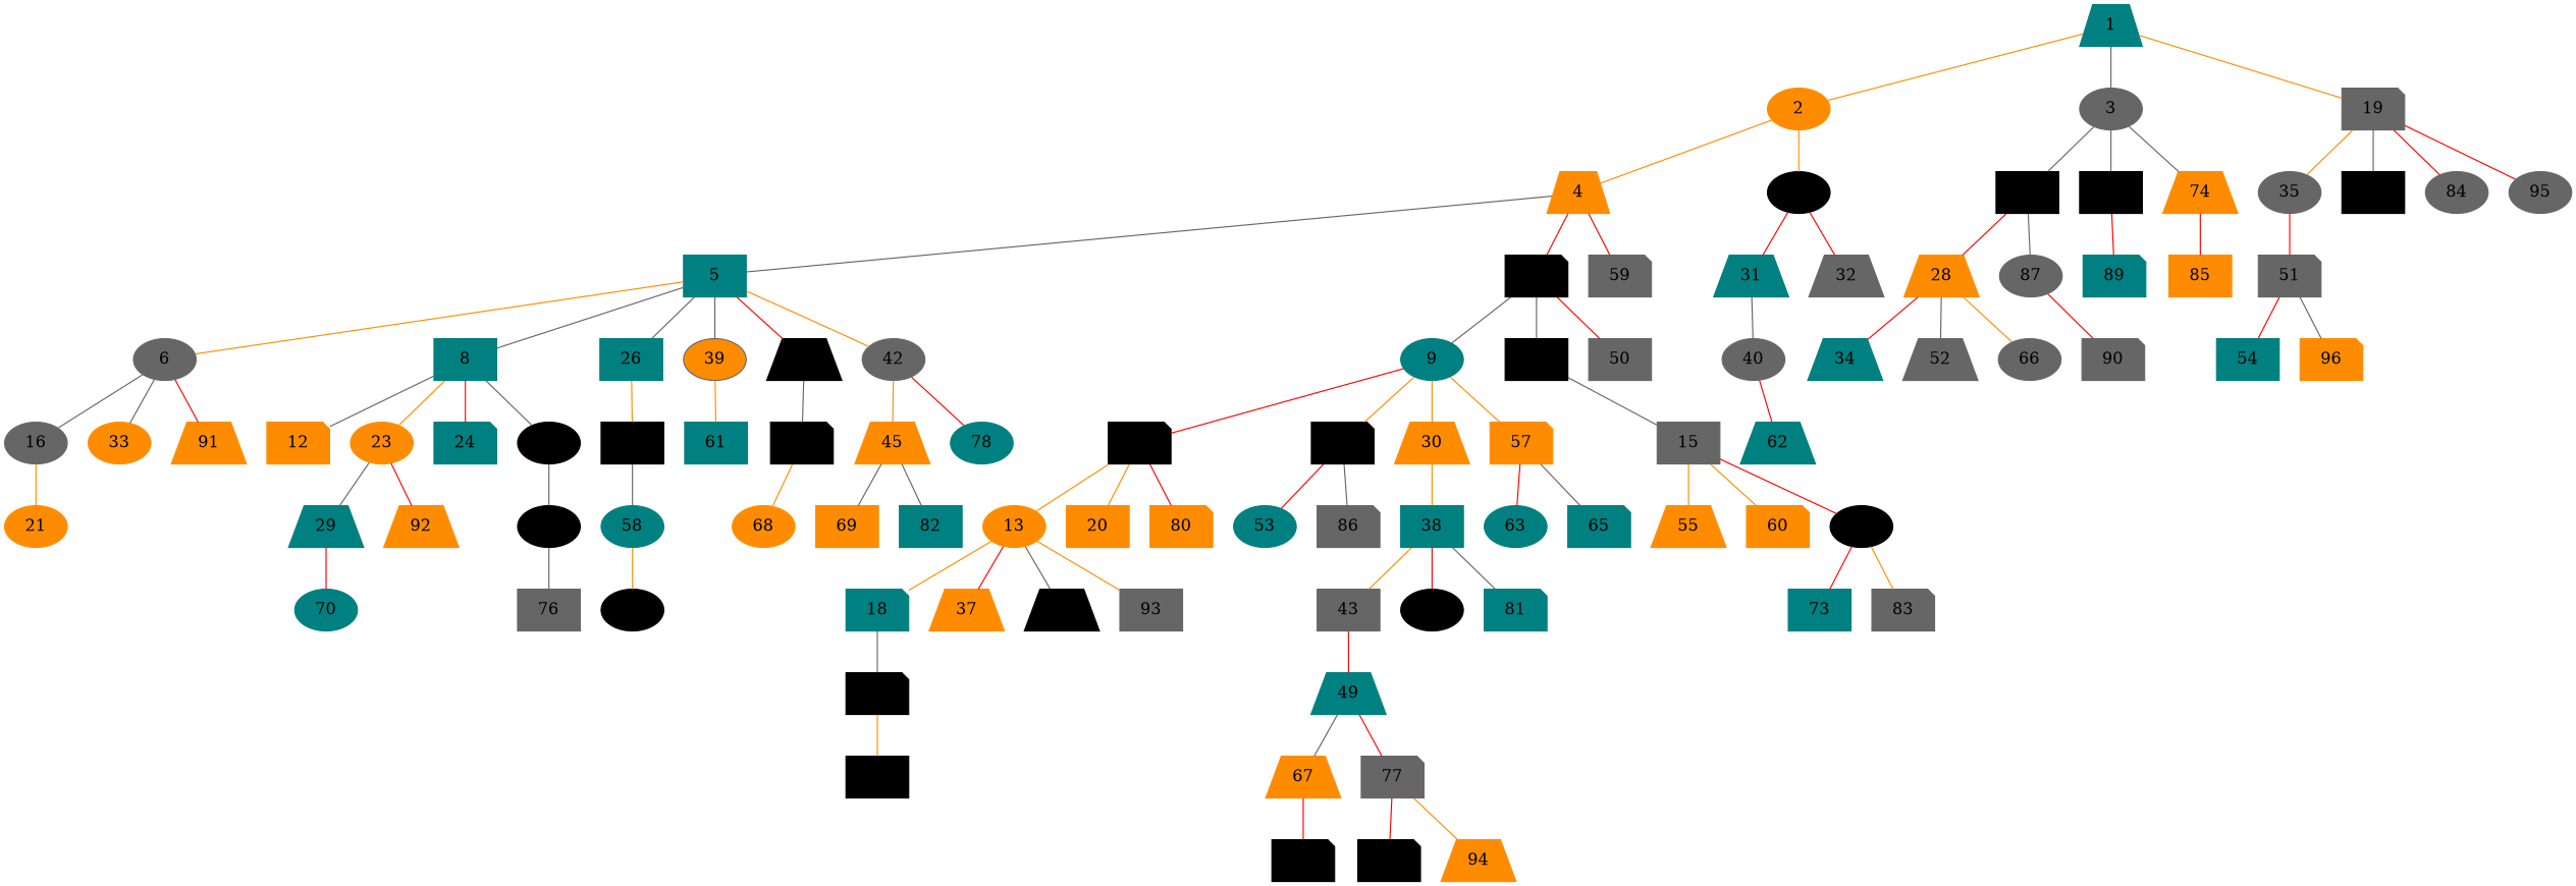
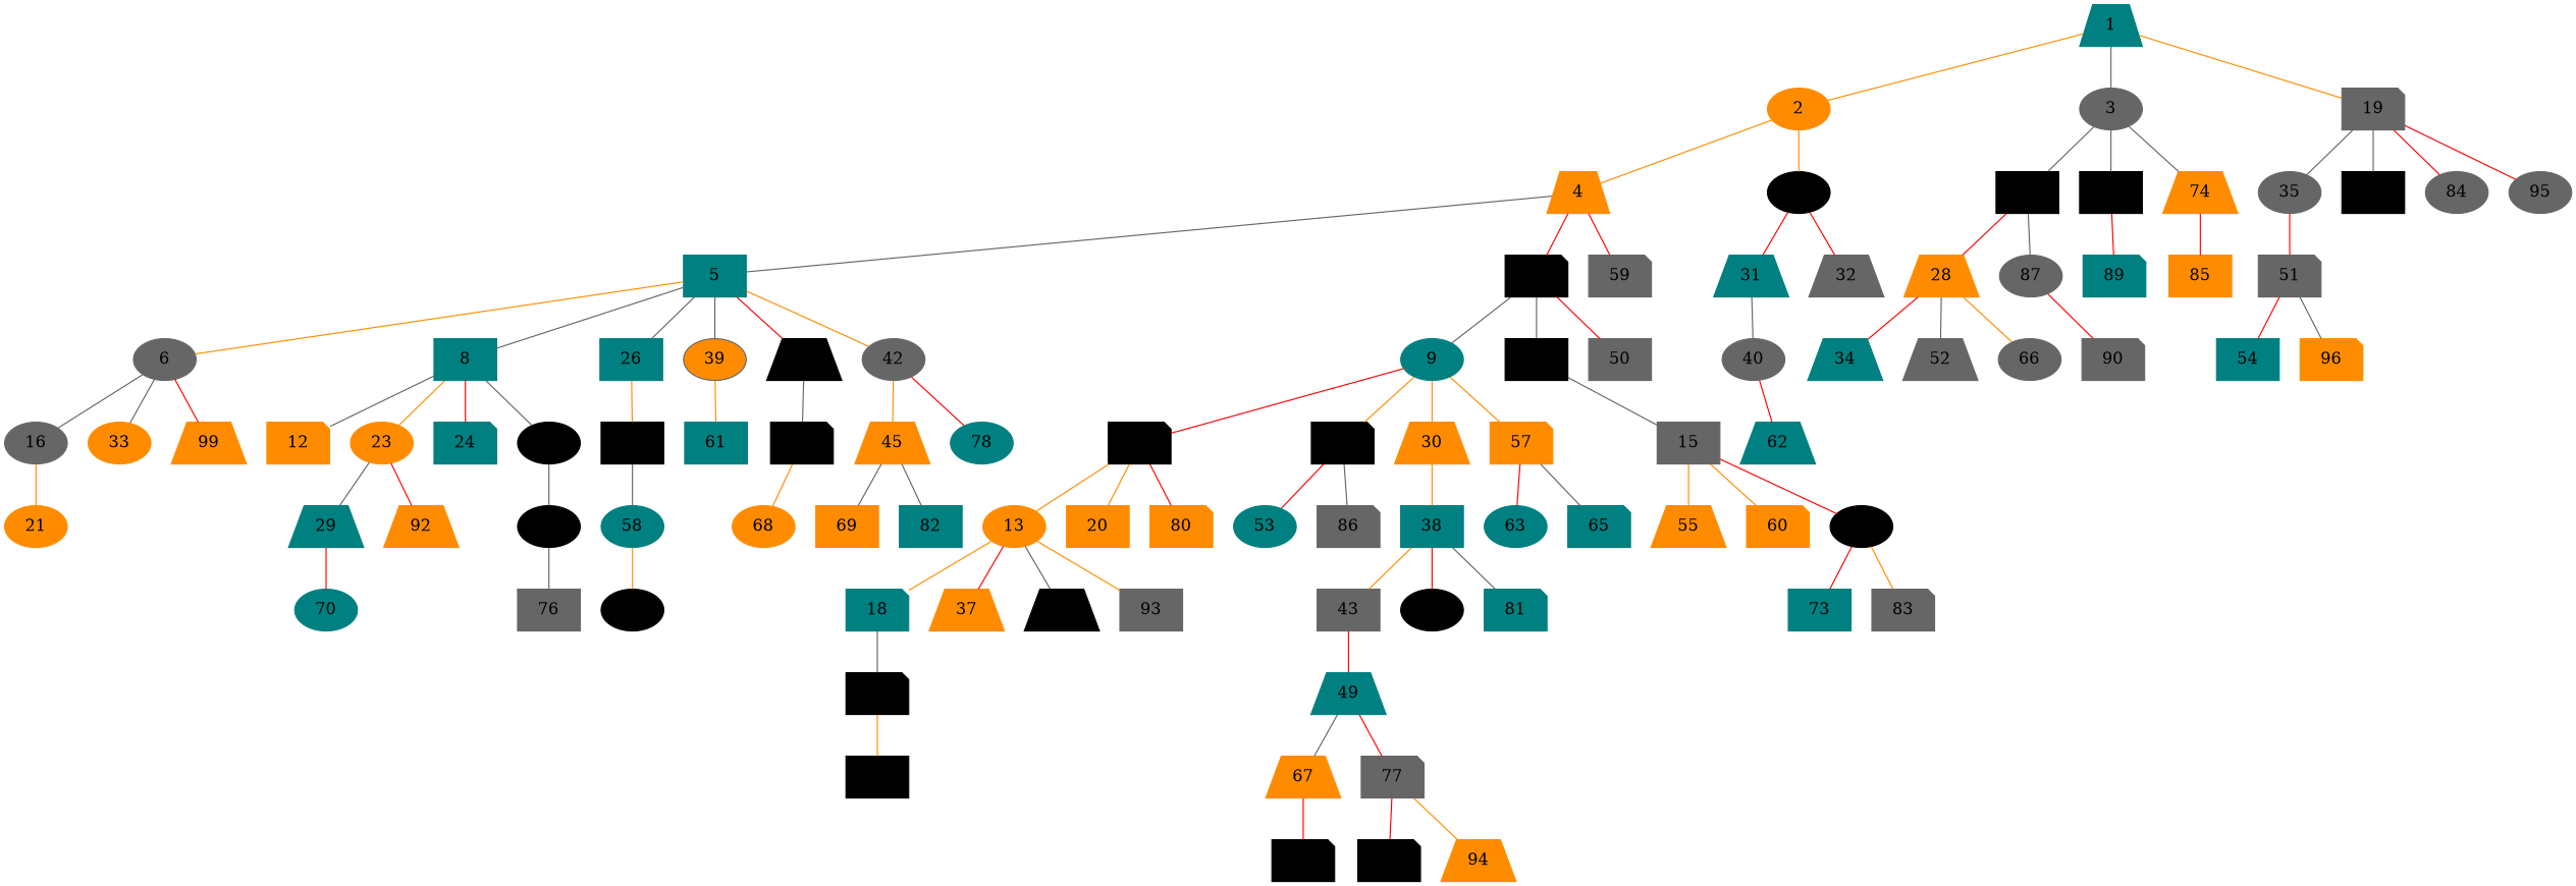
  graph {
    node [color=teal shape=ellipse style=filled]
    edge [color=gray40]
    1 [shape=trapezium]
    2 [color=darkorange]
    3 [color=gray40]
    19 [color=gray40 shape=note]
    4 [color=darkorange shape=trapezium]
    25 [color=black]
    17 [color=black shape=box]
    27 [color=black shape=box]
    74 [color=darkorange shape=trapezium]
    35 [color=gray40]
    44 [color=black shape=box]
    84 [color=gray40]
    95 [color=gray40]
    5 [shape=box]
    7 [color=black shape=note]
    59 [color=gray40 shape=note]
    31 [shape=trapezium]
    32 [color=gray40 shape=trapezium]
    28 [color=darkorange shape=trapezium]
    87 [color=gray40]
    89 [shape=note]
    85 [color=darkorange shape=box]
    6 [color=gray40]
    8 [shape=box]
    26 [shape=box]
    39 [color=gray40 fillcolor=darkorange]
    41 [color=black shape=trapezium]
    42 [color=gray40]
    9
    14 [color=black shape=box]
    50 [color=gray40 shape=box]
    16 [color=gray40]
    33 [color=darkorange]
-   91 [color=darkorange shape=trapezium]
+   91 [color=darkorange shape=trapezium label=99]
    12 [color=darkorange shape=note]
    23 [color=darkorange]
    24 [shape=note]
    46 [color=black]
    36 [color=black shape=box]
    61 [shape=box]
    47 [color=black shape=note]
    45 [color=darkorange shape=trapezium]
    78
    21 [color=darkorange]
    10 [color=black shape=note]
    11 [color=black shape=note]
    30 [color=darkorange shape=trapezium]
    57 [color=darkorange shape=note]
    15 [color=gray40 shape=box]
    29 [shape=trapezium]
    92 [color=darkorange shape=trapezium]
    56 [color=black]
    13 [color=darkorange]
    20 [color=darkorange shape=box]
    80 [color=darkorange shape=note]
    53
    86 [color=gray40 shape=note]
    38 [shape=box]
    63
    65 [shape=note]
    18 [shape=note]
    37 [color=darkorange shape=trapezium]
    71 [color=black shape=trapezium]
    93 [color=gray40 shape=box]
    22 [color=black shape=note]
    55 [color=darkorange shape=trapezium]
    60 [color=darkorange shape=note]
    64 [color=black]
    73 [shape=box]
    83 [color=gray40 shape=note]
    34 [shape=trapezium]
    52 [color=gray40 shape=trapezium]
    66 [color=gray40]
    90 [color=gray40 shape=note]
    72 [color=black shape=box]
    51 [color=gray40 shape=note]
    70
    40 [color=gray40]
    58
    43 [color=gray40 shape=box]
    48 [color=black]
    81 [shape=note]
    62 [shape=trapezium]
    54 [shape=box]
    96 [color=darkorange shape=note]
    88 [color=black]
    49 [shape=trapezium]
    68 [color=darkorange]
    69 [color=darkorange shape=box]
    82 [shape=box]
    67 [color=darkorange shape=trapezium]
    77 [color=gray40 shape=note]
    76 [color=gray40 shape=box]
    75 [color=black shape=note]
    79 [color=black shape=note]
    94 [color=darkorange shape=trapezium]
    1 -- 2 [color=darkorange]
    1 -- 3
    1 -- 19 [color=darkorange]
    2 -- 4 [color=darkorange]
    2 -- 25 [color=darkorange]
    3 -- 17
    3 -- 27
    3 -- 74
-   19 -- 35 [color=darkorange]
+   19 -- 35
    19 -- 44
    19 -- 84 [color=red]
    19 -- 95 [color=red]
    4 -- 5
    4 -- 7 [color=red]
    4 -- 59 [color=red]
    25 -- 31 [color=red]
    25 -- 32 [color=red]
    17 -- 28 [color=red]
    17 -- 87
    27 -- 89 [color=red]
    74 -- 85 [color=red]
    35 -- 51 [color=red]
    5 -- 6 [color=darkorange]
    5 -- 8
    5 -- 26
    5 -- 39
    5 -- 41 [color=red]
    5 -- 42 [color=darkorange]
    7 -- 9
    7 -- 14
    7 -- 50 [color=red]
    31 -- 40
    28 -- 34 [color=red]
    28 -- 52
    28 -- 66 [color=darkorange]
    87 -- 90 [color=red]
    6 -- 16
    6 -- 33
    6 -- 91 [color=red]
    8 -- 12
    8 -- 23 [color=darkorange]
    8 -- 24 [color=red]
    8 -- 46
    26 -- 36 [color=darkorange]
    39 -- 61 [color=darkorange]
    41 -- 47
    42 -- 45 [color=darkorange]
    42 -- 78 [color=red]
    9 -- 10 [color=red]
    9 -- 11 [color=darkorange]
    9 -- 30 [color=darkorange]
    9 -- 57 [color=darkorange]
    14 -- 15
    16 -- 21 [color=darkorange]
    23 -- 29
    23 -- 92 [color=red]
    46 -- 56
    36 -- 58
    47 -- 68 [color=darkorange]
    45 -- 69
    45 -- 82
    10 -- 13 [color=darkorange]
    10 -- 20 [color=darkorange]
    10 -- 80 [color=red]
    11 -- 53 [color=red]
    11 -- 86
    30 -- 38 [color=darkorange]
    57 -- 63 [color=red]
    57 -- 65
    15 -- 55 [color=darkorange]
    15 -- 60 [color=darkorange]
    15 -- 64 [color=red]
    29 -- 70 [color=red]
    56 -- 76
    13 -- 18 [color=darkorange]
    13 -- 37 [color=red]
    13 -- 71
    13 -- 93 [color=darkorange]
    38 -- 43 [color=darkorange]
    38 -- 48 [color=red]
    38 -- 81
    18 -- 22
    22 -- 72 [color=darkorange]
    64 -- 73 [color=red]
    64 -- 83 [color=darkorange]
    51 -- 54 [color=red]
    51 -- 96
    40 -- 62 [color=red]
    58 -- 88 [color=darkorange]
    43 -- 49 [color=red]
    49 -- 67
    49 -- 77 [color=red]
    67 -- 75 [color=red]
    77 -- 79 [color=red]
    77 -- 94 [color=darkorange]
  }
